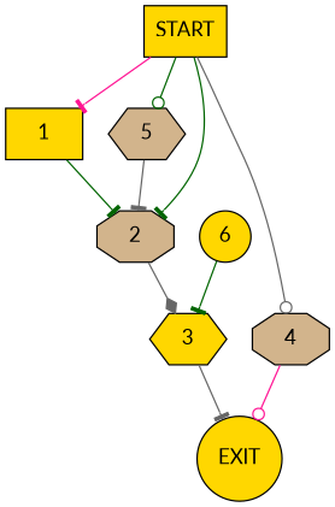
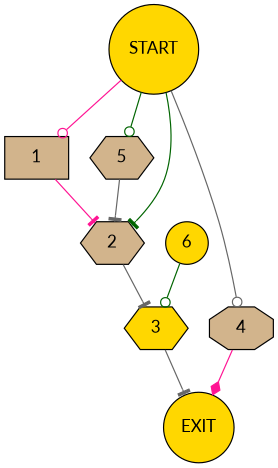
  digraph {
    fontname=Lato
    node [fillcolor=gold fontname=Lato shape=box style=filled]
    edge [arrowhead=tee color=gray40 fontname=Lato]
-   n1 [label=START]
-   1
+   n1 [label=START shape=circle]
+   1 [fillcolor=tan]
    4 [fillcolor=tan shape=octagon]
    5 [fillcolor=tan shape=hexagon]
-   2 [fillcolor=tan shape=octagon]
+   2 [fillcolor=tan shape=hexagon]
    n6 [label=EXIT shape=circle]
    6 [shape=circle]
    3 [shape=hexagon]
-   n1 -> 1 [color=deeppink]
+   n1 -> 1 [arrowhead=odot color=deeppink]
    n1 -> 4 [arrowhead=odot]
    n1 -> 5 [arrowhead=odot color=darkgreen]
    n1 -> 2 [color=darkgreen]
-   1 -> 2 [color=darkgreen]
-   4 -> n6 [arrowhead=odot color=deeppink]
+   1 -> 2 [color=deeppink]
+   4 -> n6 [arrowhead=diamond color=deeppink]
    5 -> 2
-   2 -> 3 [arrowhead=diamond]
-   6 -> 3 [color=darkgreen]
+   2 -> 3
+   6 -> 3 [arrowhead=odot color=darkgreen]
    3 -> n6
  }
